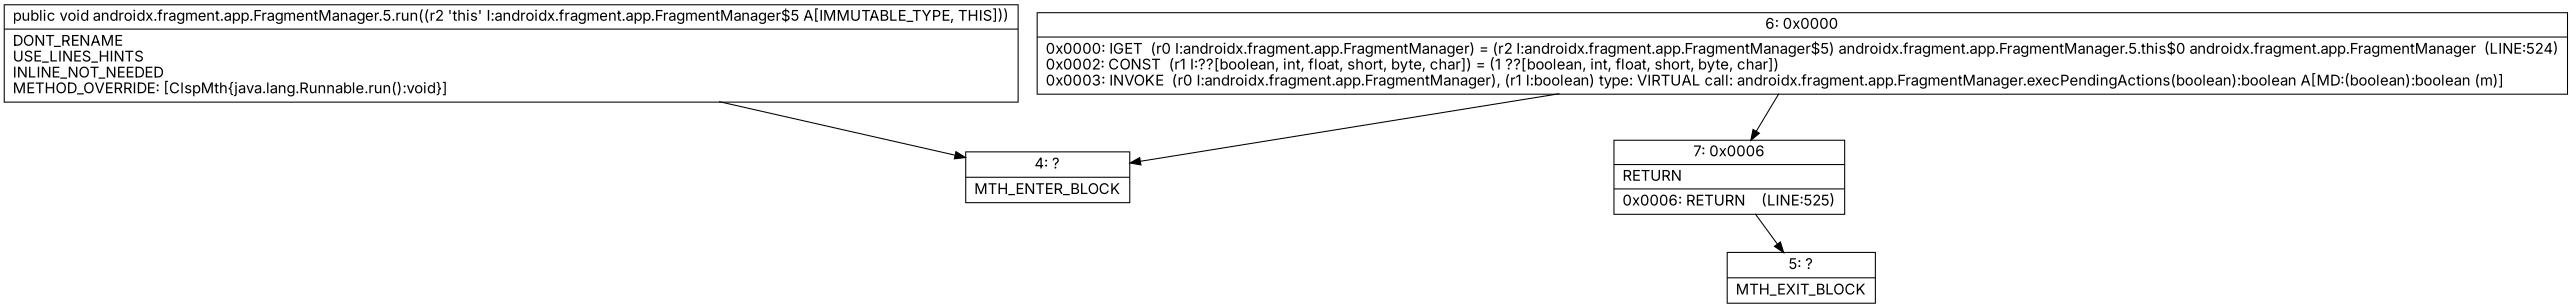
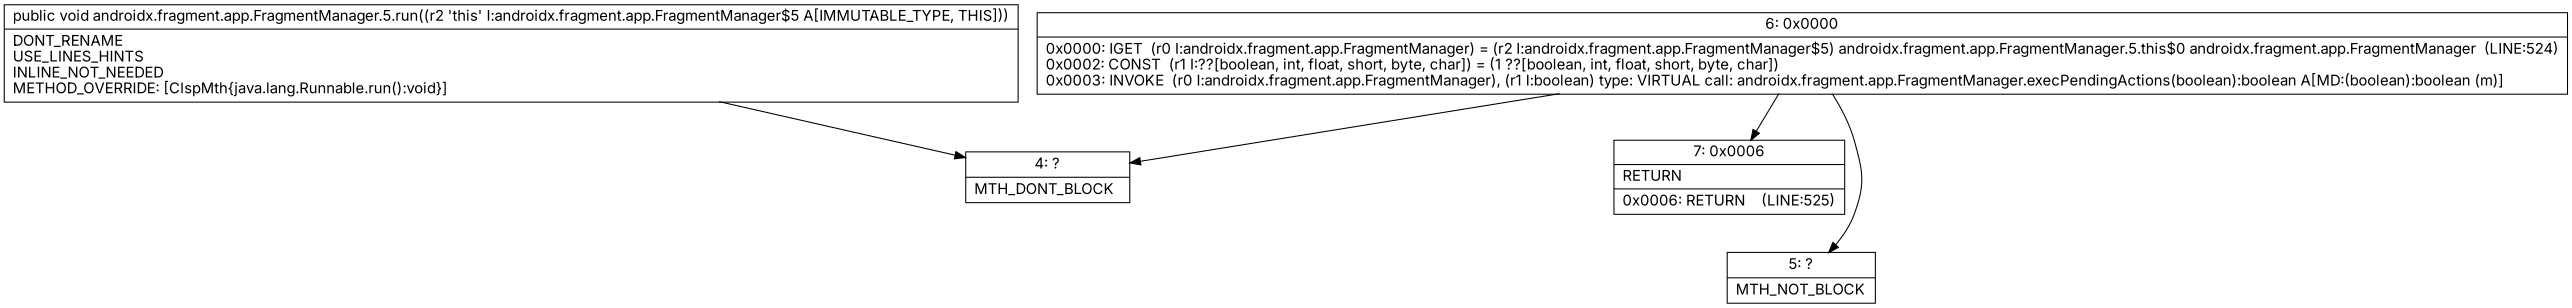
  digraph {
    fontname=Inter
    node [fontname=Inter shape=record]
    edge [fontname=Inter]
-   n1 [label="{4\:\ ?|MTH_ENTER_BLOCK\l}"]
+   n1 [label="{4\:\ ?|MTH_DONT_BLOCK\l}"]
    n2 [label="{6\:\ 0x0000|0x0000: IGET  (r0 I:androidx.fragment.app.FragmentManager) = (r2 I:androidx.fragment.app.FragmentManager$5) androidx.fragment.app.FragmentManager.5.this$0 androidx.fragment.app.FragmentManager  (LINE:524)\l0x0002: CONST  (r1 I:??[boolean, int, float, short, byte, char]) = (1 ??[boolean, int, float, short, byte, char]) \l0x0003: INVOKE  (r0 I:androidx.fragment.app.FragmentManager), (r1 I:boolean) type: VIRTUAL call: androidx.fragment.app.FragmentManager.execPendingActions(boolean):boolean A[MD:(boolean):boolean (m)]\l}"]
    n3 [label="{7\:\ 0x0006|RETURN\l|0x0006: RETURN    (LINE:525)\l}"]
-   n4 [label="{5\:\ ?|MTH_EXIT_BLOCK\l}"]
+   n4 [label="{5\:\ ?|MTH_NOT_BLOCK\l}"]
    n5 [label="{public void androidx.fragment.app.FragmentManager.5.run((r2 'this' I:androidx.fragment.app.FragmentManager$5 A[IMMUTABLE_TYPE, THIS]))  | DONT_RENAME\lUSE_LINES_HINTS\lINLINE_NOT_NEEDED\lMETHOD_OVERRIDE: [ClspMth\{java.lang.Runnable.run():void\}]\l}"]
    n2 -> n1
    n2 -> n3
-   n3 -> n4
+   n2 -> n4
    n5 -> n1
  }
